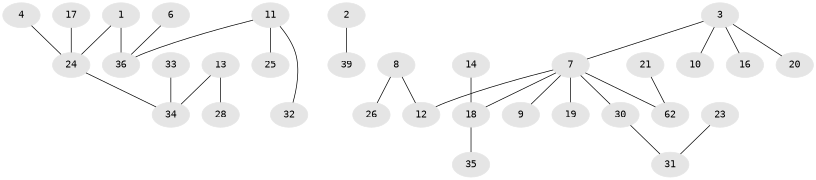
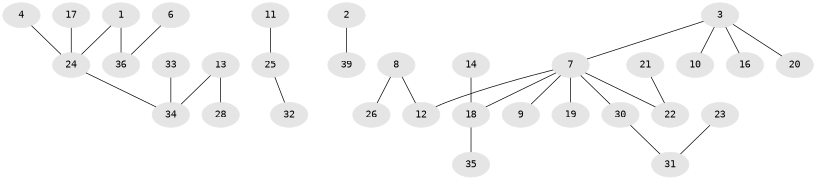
  graph {
    fontname="DejaVu Sans Mono"
    node [color=gray90 fontname="DejaVu Sans Mono" style=filled]
    edge [fontname="DejaVu Sans Mono" weight=1.0]
    1
    24
    36
    34
    n5 [label=39]
    2
    3
    7
    10
    16
    20
    9
    12
    18
    19
-   22 [label=62]
+   22
    30
    4
    11
    25
    32
    6
    35
    31
    8
    26
    13
    28
    14
    17
    21
    23
    33
    1 -- 24
    1 -- 36
    24 -- 34
    2 -- n5
    3 -- 7
    3 -- 10
    3 -- 16
    3 -- 20
    7 -- 9
    7 -- 12
    7 -- 18
    7 -- 19
    7 -- 22
    7 -- 30
    18 -- 35
    30 -- 31
    4 -- 24
-   11 -- 36
    11 -- 25
-   11 -- 32
+   25 -- 32
    6 -- 36
    8 -- 12
    8 -- 26
    13 -- 34
    13 -- 28
    14 -- 18
    17 -- 24
    21 -- 22
    23 -- 31
    33 -- 34
  }
